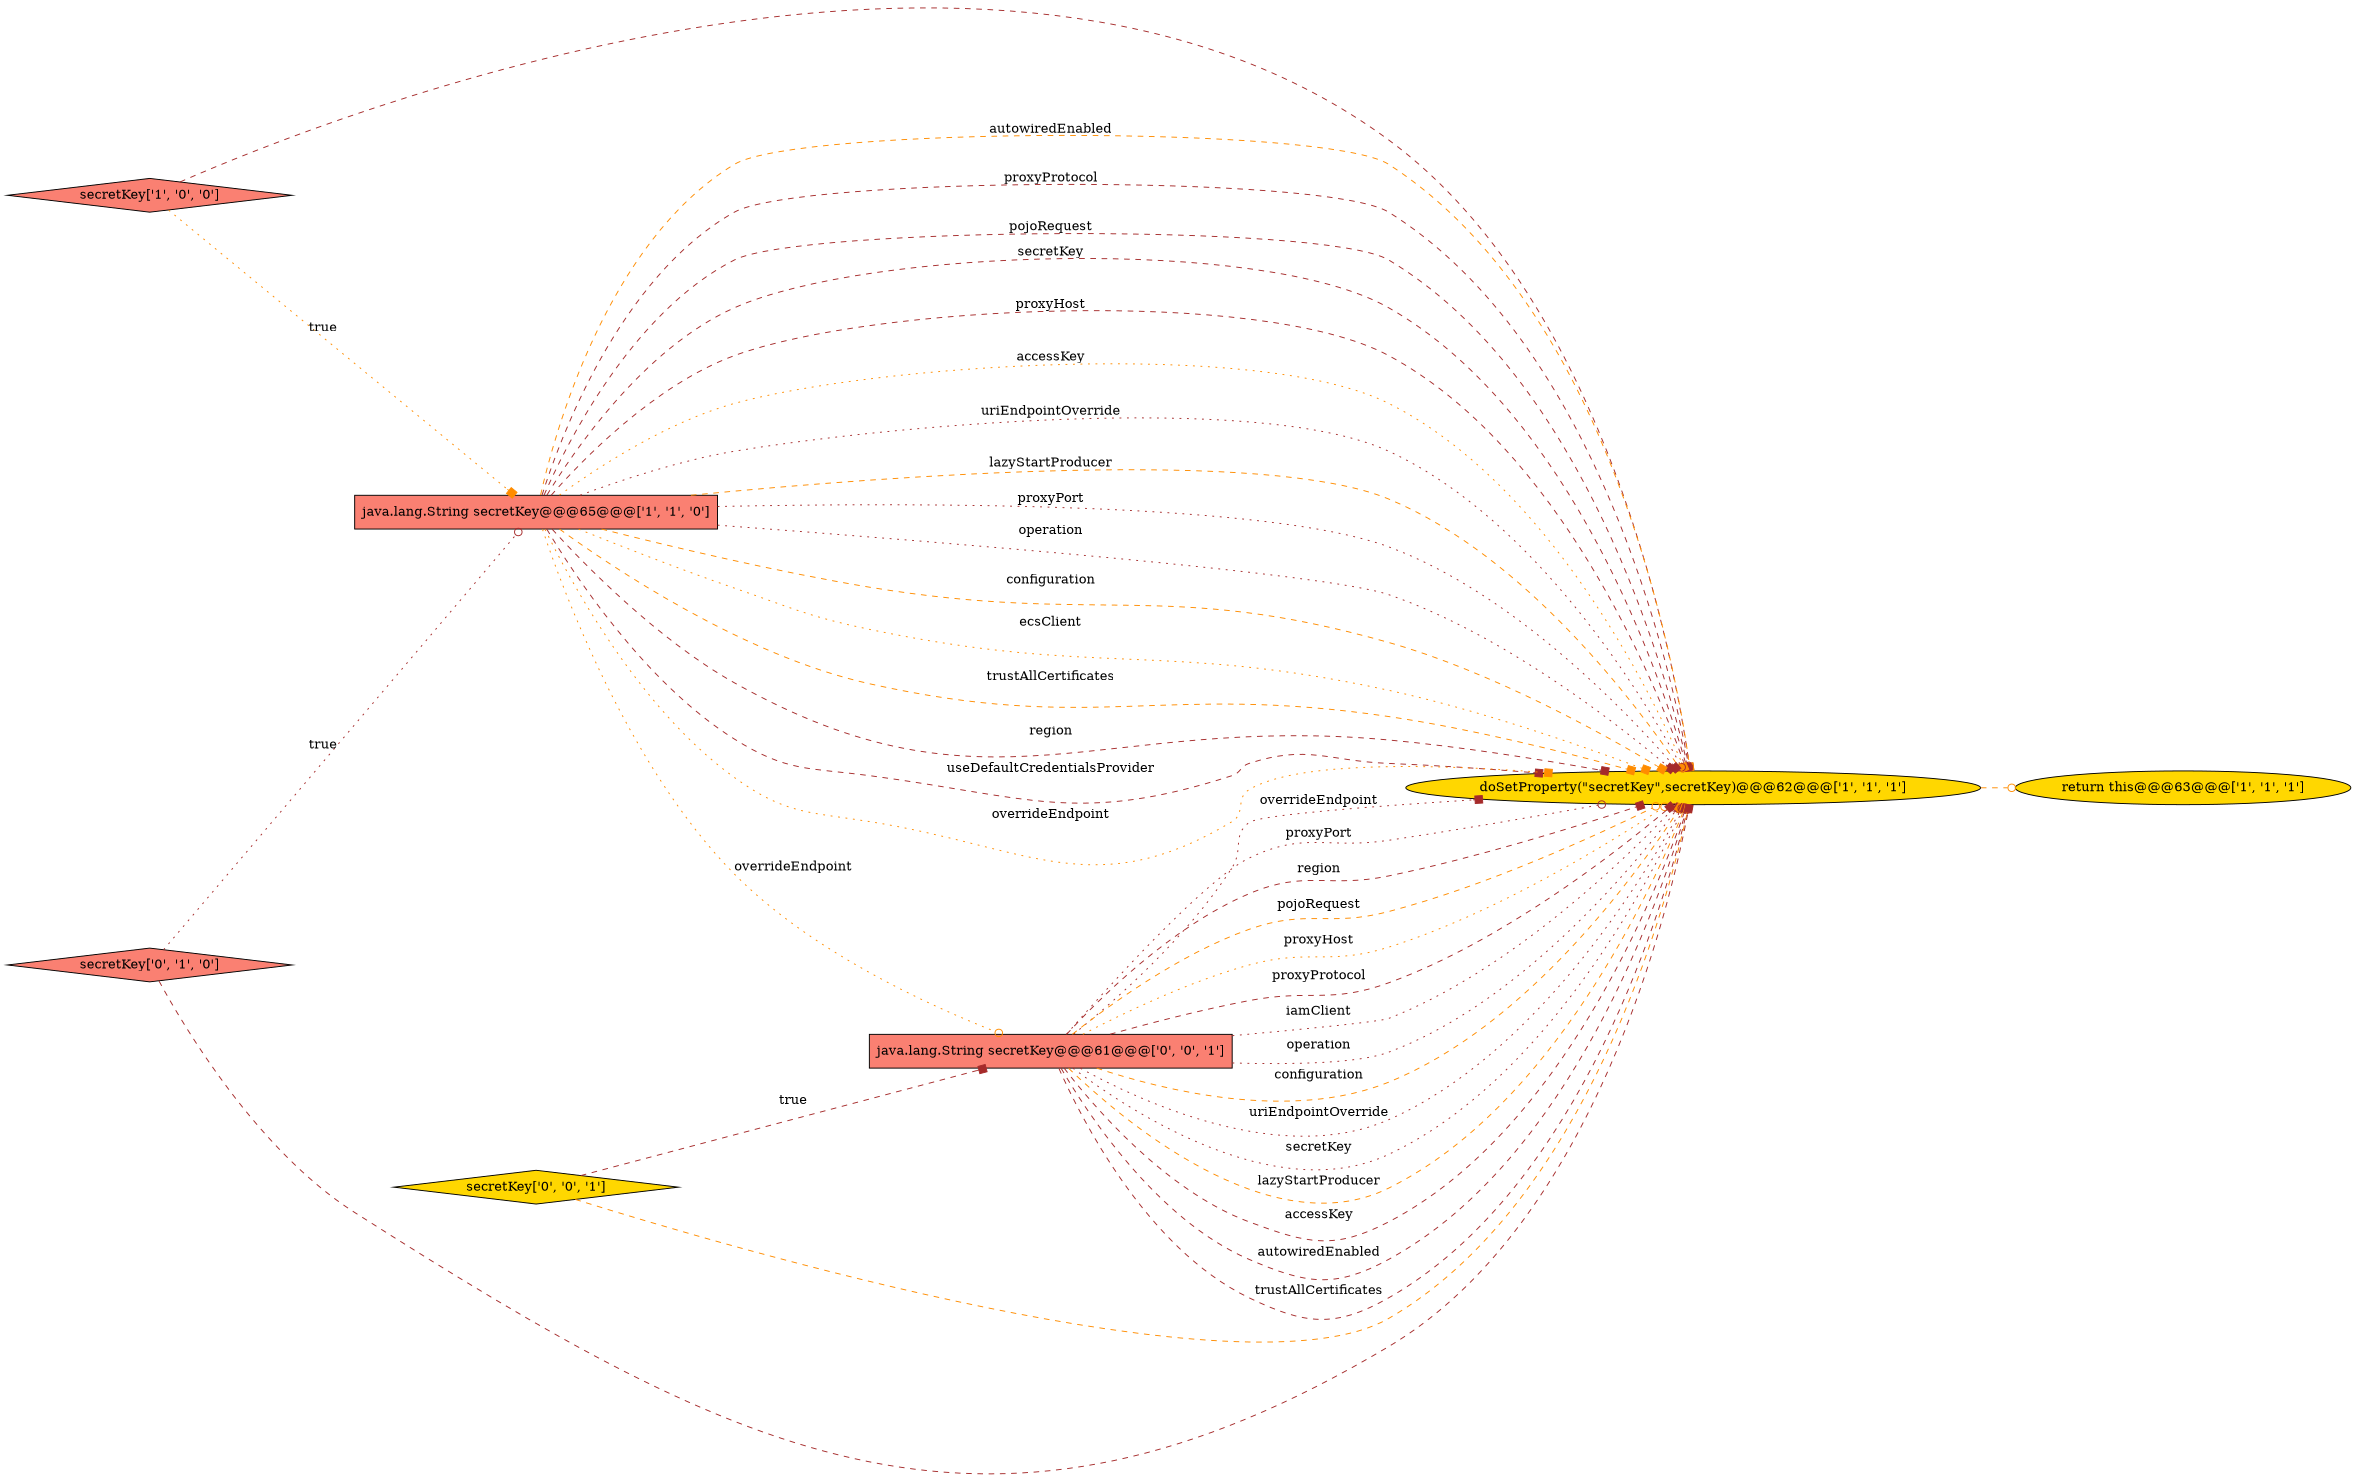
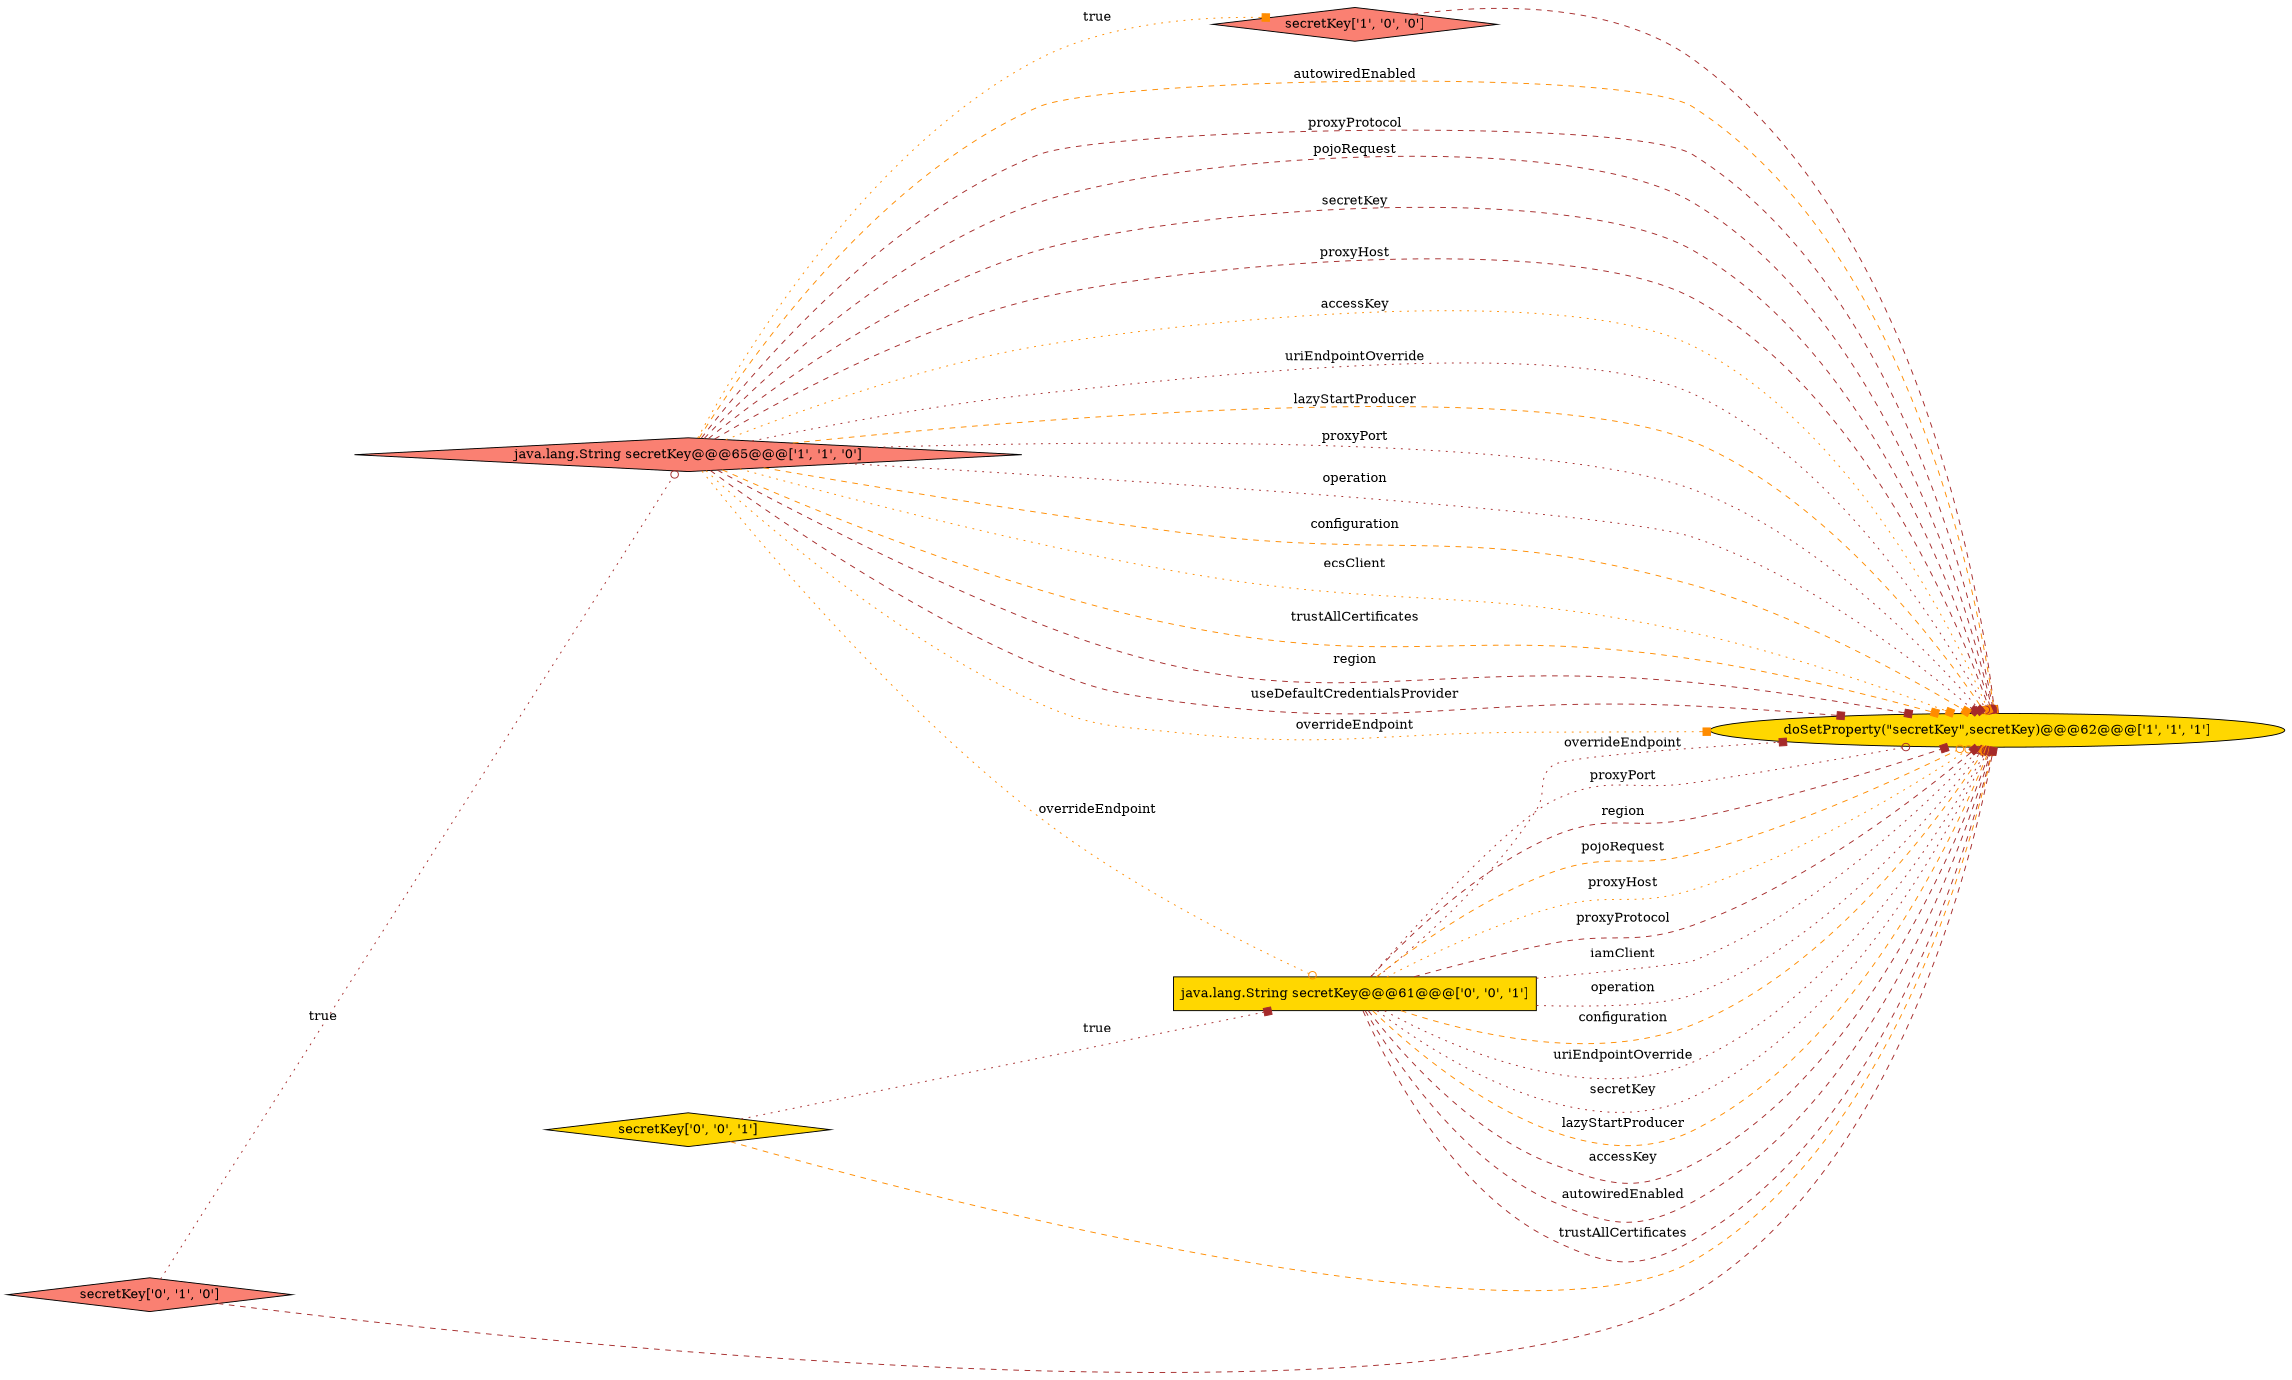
  digraph {
    rankdir=LR
    node [fillcolor=gold shape=diamond style=filled]
    edge [arrowhead=box color=brown style=dashed]
-   n1 [label="return this@@@63@@@['1', '1', '1']" shape=ellipse]
    n2 [fillcolor=salmon label="secretKey['1', '0', '0']"]
    n3 [label="doSetProperty(\"secretKey\",secretKey)@@@62@@@['1', '1', '1']" shape=ellipse]
-   n4 [fillcolor=salmon label="java.lang.String secretKey@@@65@@@['1', '1', '0']" shape=box]
-   n5 [fillcolor=salmon label="java.lang.String secretKey@@@61@@@['0', '0', '1']" shape=box]
+   n4 [fillcolor=salmon label="java.lang.String secretKey@@@65@@@['1', '1', '0']"]
+   n5 [label="java.lang.String secretKey@@@61@@@['0', '0', '1']" shape=box]
    n6 [label="secretKey['0', '0', '1']"]
    n7 [fillcolor=salmon label="secretKey['0', '1', '0']"]
    n2 -> n3
-   n2 -> n4 [color=darkorange label=true style=dotted]
-   n3 -> n1 [arrowhead=odot color=darkorange]
+   n4 -> n2 [color=darkorange label=true style=dotted]
    n4 -> n3 [color=darkorange label=autowiredEnabled]
    n4 -> n3 [arrowhead=odot label=proxyProtocol]
    n4 -> n3 [label=pojoRequest]
    n4 -> n3 [arrowhead=odot label=secretKey]
    n4 -> n3 [label=proxyHost]
    n4 -> n3 [color=darkorange label=accessKey style=dotted]
    n4 -> n3 [arrowhead=odot label=uriEndpointOverride style=dotted]
    n4 -> n3 [arrowhead=odot color=darkorange label=lazyStartProducer]
    n4 -> n3 [label=proxyPort style=dotted]
    n4 -> n3 [label=operation style=dotted]
    n4 -> n3 [color=darkorange label=configuration]
    n4 -> n3 [color=darkorange label=ecsClient style=dotted]
    n4 -> n3 [color=darkorange label=trustAllCertificates]
    n4 -> n3 [label=region]
    n4 -> n3 [label=useDefaultCredentialsProvider]
    n4 -> n3 [color=darkorange label=overrideEndpoint style=dotted]
    n4 -> n5 [arrowhead=odot color=darkorange label=overrideEndpoint style=dotted]
    n5 -> n3 [label=overrideEndpoint style=dotted]
    n5 -> n3 [arrowhead=odot label=proxyPort style=dotted]
    n5 -> n3 [label=region]
    n5 -> n3 [arrowhead=odot color=darkorange label=pojoRequest]
    n5 -> n3 [arrowhead=odot color=darkorange label=proxyHost style=dotted]
    n5 -> n3 [label=proxyProtocol]
    n5 -> n3 [arrowhead=odot label=iamClient style=dotted]
    n5 -> n3 [label=operation style=dotted]
    n5 -> n3 [color=darkorange label=configuration]
    n5 -> n3 [arrowhead=odot label=uriEndpointOverride style=dotted]
    n5 -> n3 [label=secretKey style=dotted]
    n5 -> n3 [color=darkorange label=lazyStartProducer]
    n5 -> n3 [label=accessKey]
    n5 -> n3 [label=autowiredEnabled]
    n5 -> n3 [arrowhead=odot label=trustAllCertificates]
    n6 -> n3 [color=darkorange]
-   n6 -> n5 [label=true]
+   n6 -> n5 [label=true style=dotted]
    n7 -> n3
    n7 -> n4 [arrowhead=odot label=true style=dotted]
  }
